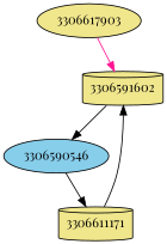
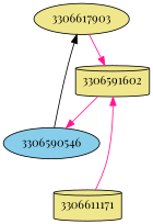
  strict digraph {
    fontname="Playfair Display"
    node [fillcolor=khaki fontname="Playfair Display" shape=ellipse style=filled]
    edge [color=deeppink fontname="Playfair Display"]
    3306617903
    3306590546 [fillcolor=skyblue]
    3306591602 [shape=cylinder]
    3306611171 [shape=cylinder]
    3306617903 -> 3306591602
-   3306590546 -> 3306611171 [color=black]
-   3306591602 -> 3306590546 [color=black]
-   3306611171 -> 3306591602 [color=black]
+   3306590546 -> 3306617903 [color=black]
+   3306591602 -> 3306590546
+   3306611171 -> 3306591602
  }
